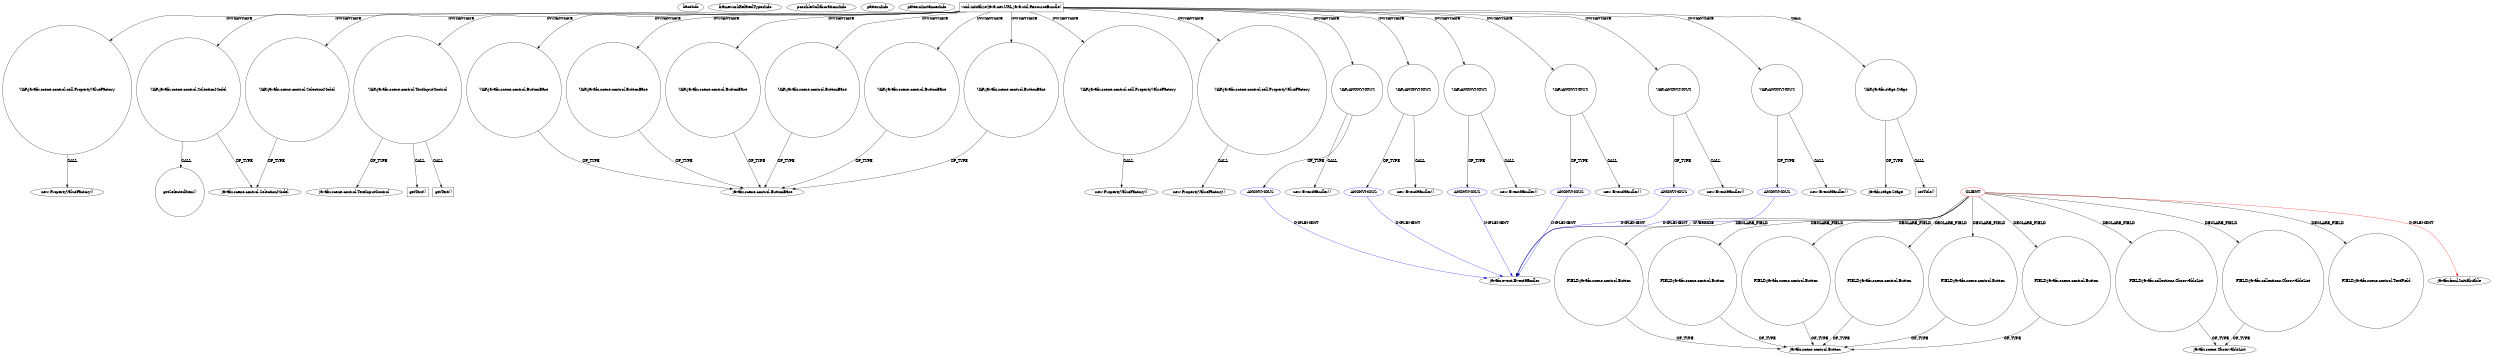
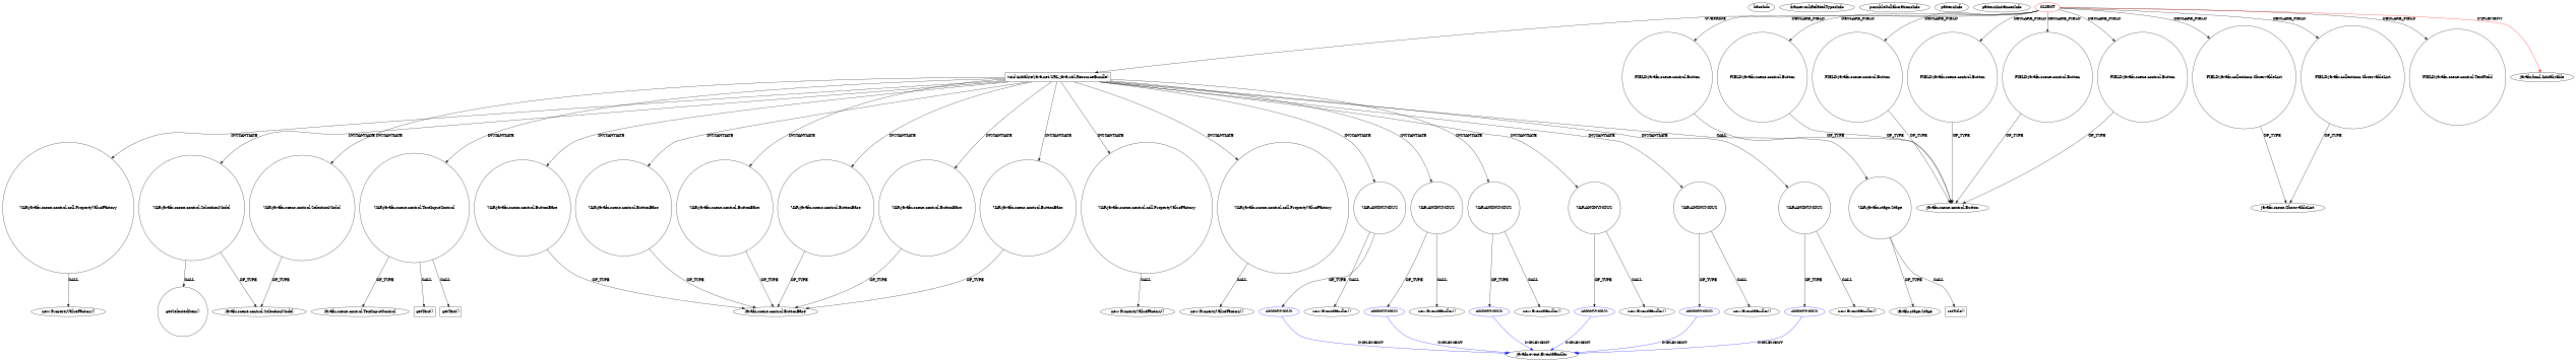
  digraph {
    node [isFrameworkType=false vertexType=VARIABLE_EXPRESION]
    baseInfo [category=pattern graphId=446 isAnonymous=false possibleRelation=true isFrameworkType="" vertexType=""]
    frameworkRelatedTypesInfo [0="javafx.fxml.Initializable" isFrameworkType="" vertexType=""]
    possibleCollaborationsInfo [0="446~INSTANTIATION-OVERRIDING_METHOD_DECLARATION-~javafx.fxml.Initializable ~javafx.event.EventHandler ~false~true" 1="446~INSTANTIATION-OVERRIDING_METHOD_DECLARATION-~javafx.fxml.Initializable ~javafx.event.EventHandler ~false~true" 2="446~INSTANTIATION-OVERRIDING_METHOD_DECLARATION-~javafx.fxml.Initializable ~javafx.event.EventHandler ~false~true" 3="446~INSTANTIATION-OVERRIDING_METHOD_DECLARATION-~javafx.fxml.Initializable ~javafx.event.EventHandler ~false~true" 4="446~INSTANTIATION-OVERRIDING_METHOD_DECLARATION-~javafx.fxml.Initializable ~javafx.event.EventHandler ~false~true" 5="446~INSTANTIATION-OVERRIDING_METHOD_DECLARATION-~javafx.fxml.Initializable ~javafx.event.EventHandler ~false~true" isFrameworkType="" vertexType=""]
    patternInfo [frequency=2.0 patternRootClient=0 isFrameworkType="" vertexType=""]
    patternInstancesInfo [0="diogocs1-FPessoais~/diogocs1-FPessoais/FPessoais-master/FinancasPessoais/src/app/controllers/HomeController.java~HomeController~2490" 1="crosswords-testEnvironment~/crosswords-testEnvironment/testEnvironment-master/src/GUI/MainController.java~MainController~2315" isFrameworkType="" vertexType=""]
    n6 [label="new PropertyValueFactory()" vertexType=CONSTRUCTOR_CALL]
    n7 [label="VAR:javafx.scene.control.cell.PropertyValueFactory" shape=circle]
    n8 [label="void initialize(java.net.URL,java.util.ResourceBundle)" shape=box vertexType=OVERRIDING_METHOD_DECLARATION]
    n9 [label="VAR:javafx.scene.control.SelectionModel" shape=circle]
    n10 [label="VAR:javafx.scene.control.SelectionModel" shape=circle]
    n11 [label="VAR:javafx.scene.control.TextInputControl" shape=circle]
    n12 [label="VAR:javafx.scene.control.ButtonBase" shape=circle]
    n13 [label="VAR:javafx.scene.control.ButtonBase" shape=circle]
    n14 [label="VAR:javafx.scene.control.ButtonBase" shape=circle]
    n15 [label="VAR:javafx.scene.control.ButtonBase" shape=circle]
    n16 [label="VAR:javafx.scene.control.ButtonBase" shape=circle]
    n17 [label="VAR:javafx.scene.control.ButtonBase" shape=circle]
    n18 [label="VAR:javafx.scene.control.cell.PropertyValueFactory" shape=circle]
    n19 [label="VAR:javafx.scene.control.cell.PropertyValueFactory" shape=circle]
    n20 [label="VAR:ANONYMOUS" shape=circle]
    n21 [label="VAR:ANONYMOUS" shape=circle]
    n22 [label="VAR:ANONYMOUS" shape=circle]
    n23 [label="VAR:ANONYMOUS" shape=circle]
    n24 [label="VAR:ANONYMOUS" shape=circle]
    n25 [label="VAR:ANONYMOUS" shape=circle]
    n26 [label="VAR:javafx.stage.Stage" shape=circle]
    n27 [label="getSelectedItem()" shape=circle vertexType=INSIDE_CALL]
    n28 [label="javafx.scene.control.SelectionModel" vertexType=FRAMEWORK_CLASS_TYPE]
    n29 [label="javafx.scene.control.TextInputControl" vertexType=FRAMEWORK_CLASS_TYPE]
    n30 [label="getText()" shape=box vertexType=INSIDE_CALL]
    n31 [label="getText()" shape=box vertexType=INSIDE_CALL]
    n32 [label="javafx.scene.control.ButtonBase" vertexType=FRAMEWORK_CLASS_TYPE]
    n33 [label="new PropertyValueFactory()" vertexType=CONSTRUCTOR_CALL]
    n34 [label="new PropertyValueFactory()" vertexType=CONSTRUCTOR_CALL]
    n35 [color=blue label=ANONYMOUS vertexType=REFERENCE_ANONYMOUS_DECLARATION]
    n36 [label="new EventHandler()" vertexType=CONSTRUCTOR_CALL]
    n37 [color=blue label=ANONYMOUS vertexType=REFERENCE_ANONYMOUS_DECLARATION]
    n38 [label="new EventHandler()" vertexType=CONSTRUCTOR_CALL]
    n39 [color=blue label=ANONYMOUS vertexType=REFERENCE_ANONYMOUS_DECLARATION]
    n40 [label="new EventHandler()" vertexType=CONSTRUCTOR_CALL]
    n41 [color=blue label=ANONYMOUS vertexType=REFERENCE_ANONYMOUS_DECLARATION]
    n42 [label="new EventHandler()" vertexType=CONSTRUCTOR_CALL]
    n43 [color=blue label=ANONYMOUS vertexType=REFERENCE_ANONYMOUS_DECLARATION]
    n44 [label="new EventHandler()" vertexType=CONSTRUCTOR_CALL]
    n45 [color=blue label=ANONYMOUS vertexType=REFERENCE_ANONYMOUS_DECLARATION]
    n46 [label="new EventHandler()" vertexType=CONSTRUCTOR_CALL]
    n47 [label="javafx.stage.Stage" vertexType=FRAMEWORK_CLASS_TYPE]
    n48 [label="setTitle()" shape=box vertexType=INSIDE_CALL]
    n49 [color=red label=CLIENT vertexType=ROOT_CLIENT_CLASS_DECLARATION]
    n50 [label="FIELD:javafx.scene.control.Button" shape=circle vertexType=FIELD_DECLARATION]
    n51 [label="FIELD:javafx.scene.control.Button" shape=circle vertexType=FIELD_DECLARATION]
    n52 [label="FIELD:javafx.scene.control.Button" shape=circle vertexType=FIELD_DECLARATION]
    n53 [label="FIELD:javafx.scene.control.Button" shape=circle vertexType=FIELD_DECLARATION]
    n54 [label="FIELD:javafx.scene.control.Button" shape=circle vertexType=FIELD_DECLARATION]
    n55 [label="FIELD:javafx.scene.control.Button" shape=circle vertexType=FIELD_DECLARATION]
    n56 [label="FIELD:javafx.collections.ObservableList" shape=circle vertexType=FIELD_DECLARATION]
    n57 [label="FIELD:javafx.collections.ObservableList" shape=circle vertexType=FIELD_DECLARATION]
    n58 [label="FIELD:javafx.scene.control.TextField" shape=circle vertexType=FIELD_DECLARATION]
    n59 [label="javafx.fxml.Initializable" vertexType=FRAMEWORK_INTERFACE_TYPE]
    n60 [label="javafx.scene.control.Button" vertexType=FRAMEWORK_CLASS_TYPE]
    n61 [label="javafx.scene.ObservableList" vertexType=FRAMEWORK_INTERFACE_TYPE]
    n62 [label="javafx.event.EventHandler" vertexType=FRAMEWORK_INTERFACE_TYPE]
    n7 -> n6 [label=CALL]
    n8 -> n7 [label=INSTANTIATE]
    n8 -> n9 [label=INSTANTIATE]
    n8 -> n10 [label=INSTANTIATE]
    n8 -> n11 [label=INSTANTIATE]
    n8 -> n12 [label=INSTANTIATE]
    n8 -> n13 [label=INSTANTIATE]
    n8 -> n14 [label=INSTANTIATE]
    n8 -> n15 [label=INSTANTIATE]
    n8 -> n16 [label=INSTANTIATE]
    n8 -> n17 [label=INSTANTIATE]
    n8 -> n18 [label=INSTANTIATE]
    n8 -> n19 [label=INSTANTIATE]
    n8 -> n20 [label=INSTANTIATE]
    n8 -> n21 [label=INSTANTIATE]
    n8 -> n22 [label=INSTANTIATE]
    n8 -> n23 [label=INSTANTIATE]
    n8 -> n24 [label=INSTANTIATE]
    n8 -> n25 [label=INSTANTIATE]
    n8 -> n26 [label=CALL]
    n9 -> n27 [label=CALL]
    n9 -> n28 [label=OF_TYPE]
    n10 -> n28 [label=OF_TYPE]
    n11 -> n29 [label=OF_TYPE]
    n11 -> n30 [label=CALL]
    n11 -> n31 [label=CALL]
    n12 -> n32 [label=OF_TYPE]
    n13 -> n32 [label=OF_TYPE]
    n14 -> n32 [label=OF_TYPE]
    n15 -> n32 [label=OF_TYPE]
    n16 -> n32 [label=OF_TYPE]
    n17 -> n32 [label=OF_TYPE]
    n18 -> n33 [label=CALL]
    n19 -> n34 [label=CALL]
    n20 -> n35 [label=OF_TYPE]
    n20 -> n36 [label=CALL]
    n21 -> n37 [label=OF_TYPE]
    n21 -> n38 [label=CALL]
    n22 -> n39 [label=OF_TYPE]
    n22 -> n40 [label=CALL]
    n23 -> n41 [label=OF_TYPE]
    n23 -> n42 [label=CALL]
    n24 -> n43 [label=OF_TYPE]
    n24 -> n44 [label=CALL]
    n25 -> n45 [label=OF_TYPE]
    n25 -> n46 [label=CALL]
    n26 -> n47 [label=OF_TYPE]
    n26 -> n48 [label=CALL]
    n35 -> n62 [color=blue label=IMPLEMENT]
    n37 -> n62 [color=blue label=IMPLEMENT]
    n39 -> n62 [color=blue label=IMPLEMENT]
    n41 -> n62 [color=blue label=IMPLEMENT]
    n43 -> n62 [color=blue label=IMPLEMENT]
    n45 -> n62 [color=blue label=IMPLEMENT]
-   n49 -> n62 [label=OVERRIDE]
+   n49 -> n8 [label=OVERRIDE]
    n49 -> n50 [label=DECLARE_FIELD]
    n49 -> n51 [label=DECLARE_FIELD]
    n49 -> n52 [label=DECLARE_FIELD]
    n49 -> n53 [label=DECLARE_FIELD]
    n49 -> n54 [label=DECLARE_FIELD]
    n49 -> n55 [label=DECLARE_FIELD]
    n49 -> n56 [label=DECLARE_FIELD]
    n49 -> n57 [label=DECLARE_FIELD]
    n49 -> n58 [label=DECLARE_FIELD]
    n49 -> n59 [color=red label=IMPLEMENT]
    n50 -> n60 [label=OF_TYPE]
    n51 -> n60 [label=OF_TYPE]
    n52 -> n60 [label=OF_TYPE]
    n53 -> n60 [label=OF_TYPE]
    n54 -> n60 [label=OF_TYPE]
    n55 -> n60 [label=OF_TYPE]
    n56 -> n61 [label=OF_TYPE]
    n57 -> n61 [label=OF_TYPE]
  }
